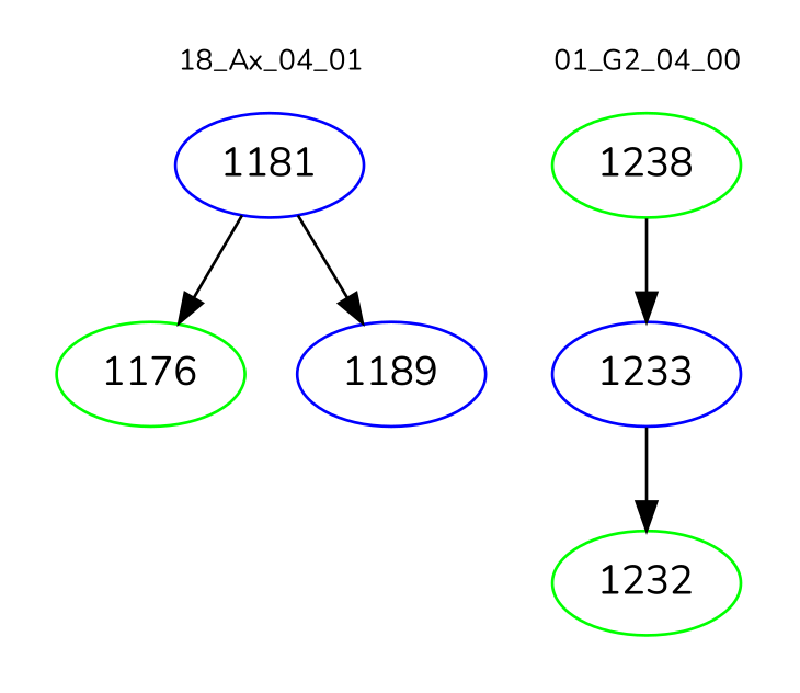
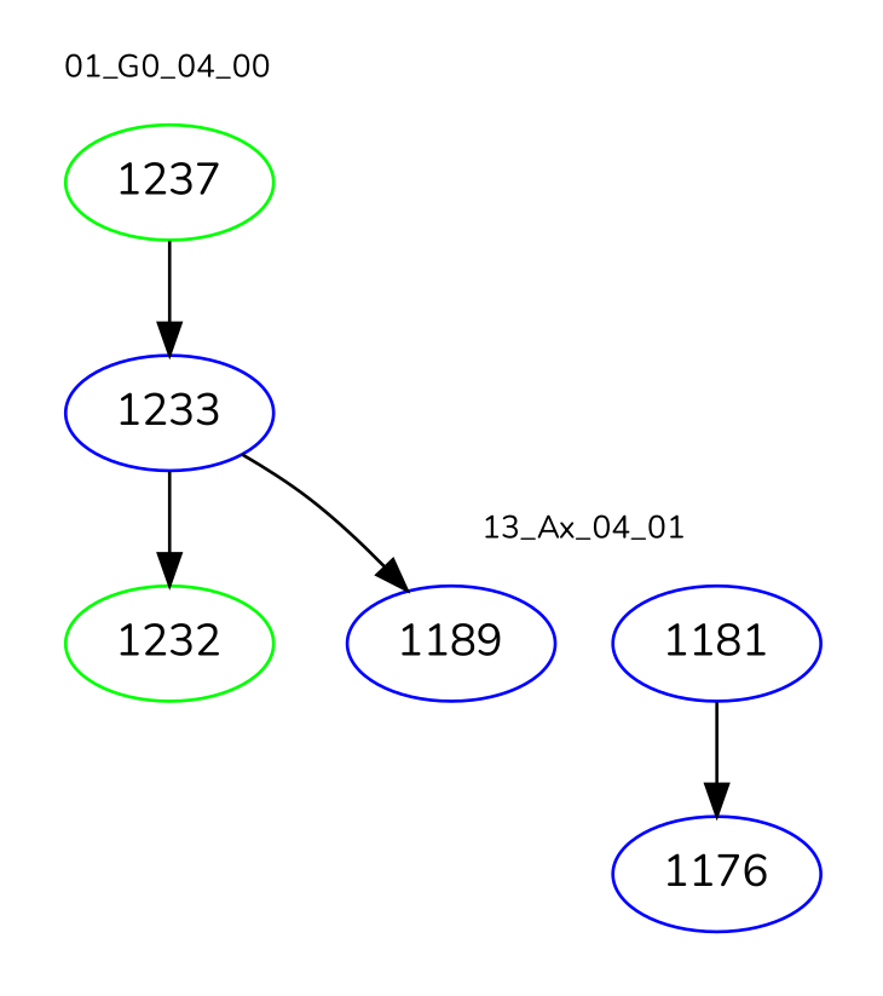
  digraph {
    fontname=Nunito
    node [color=blue fontname=Nunito]
    edge [color=black fontname=Nunito]
    n1 [label=1181]
-   n2 [color=green label=1176]
+   n2 [label=1176]
    n3 [label=1189]
    n4 [label=1233]
    n5 [color=green label=1232]
-   n6 [color=green label=1238]
+   n6 [color=green label=1237]
    subgraph cluster_1 {
      color=white
      fontsize=10
-     label="18_Ax_04_01"
+     label="13_Ax_04_01"
      n1
      n2
      n3
    }
    subgraph cluster_2 {
      color=white
      fontsize=10
-     label="01_G2_04_00"
+     label="01_G0_04_00"
      n4
      n5
      n6
    }
    n1 -> n2
-   n1 -> n3
+   n4 -> n3
    n4 -> n5
    n6 -> n4
  }
